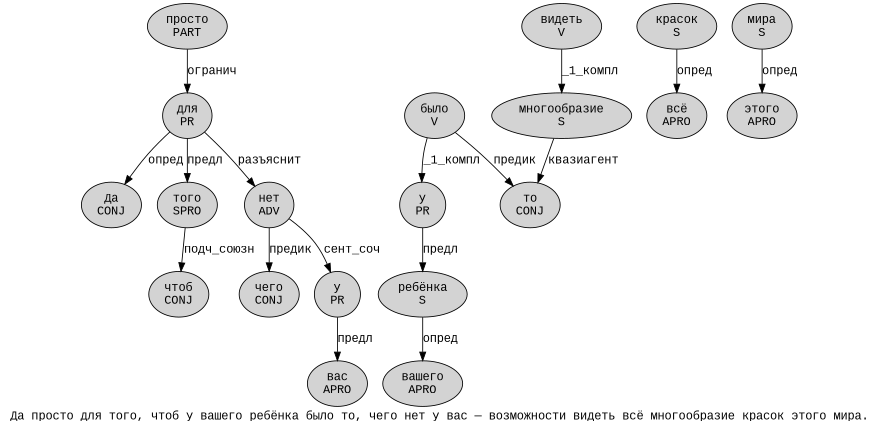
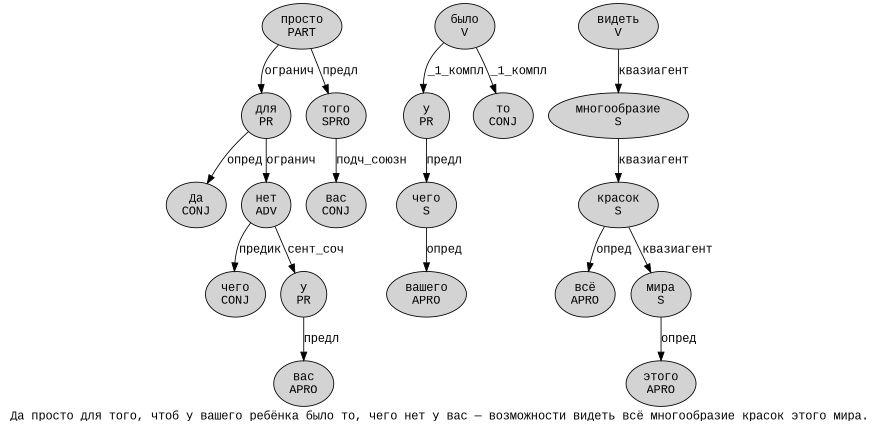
  digraph {
    fontname="Liberation Mono"
    label="Да просто для того, чтоб у вашего ребёнка было то, чего нет у вас — возможности видеть всё многообразие красок этого мира."
    node [fillcolor=lightgray fontname="Liberation Mono" penwidth=1 shape=ellipse style=filled]
    edge [fontname="Liberation Mono"]
    n1 [label="Да\nCONJ"]
    n2 [label="просто\nPART"]
    n3 [label="для\nPR"]
    n4 [label="того\nSPRO"]
    n5 [label="нет\nADV"]
-   n6 [label="чтоб\nCONJ"]
+   n6 [label="вас\nCONJ"]
    n7 [label="чего\nCONJ"]
    n8 [label="у\nPR"]
    n9 [label="было\nV"]
    n10 [label="у\nPR"]
    n11 [label="то\nCONJ"]
-   n12 [label="ребёнка\nS"]
+   n12 [label="чего\nS"]
    n13 [label="вашего\nAPRO"]
    n14 [label="вас\nAPRO"]
    n15 [label="видеть\nV"]
    n16 [label="многообразие\nS"]
    n17 [label="красок\nS"]
    n18 [label="всё\nAPRO"]
    n19 [label="мира\nS"]
    n20 [label="этого\nAPRO"]
    n2 -> n3 [label="огранич"]
    n3 -> n1 [label="опред"]
-   n3 -> n4 [label="предл"]
-   n3 -> n5 [label="разъяснит"]
+   n2 -> n4 [label="предл"]
+   n3 -> n5 [label="огранич"]
    n4 -> n6 [label="подч_союзн"]
    n5 -> n7 [label="предик"]
    n5 -> n8 [label="сент_соч"]
    n8 -> n14 [label="предл"]
    n9 -> n10 [label="_1_компл"]
-   n9 -> n11 [label="предик"]
+   n9 -> n11 [label="_1_компл"]
    n10 -> n12 [label="предл"]
    n12 -> n13 [label="опред"]
-   n15 -> n16 [label="_1_компл"]
-   n16 -> n11 [label="квазиагент"]
+   n15 -> n16 [label="квазиагент"]
+   n16 -> n17 [label="квазиагент"]
    n17 -> n18 [label="опред"]
+   n17 -> n19 [label="квазиагент"]
    n19 -> n20 [label="опред"]
  }
